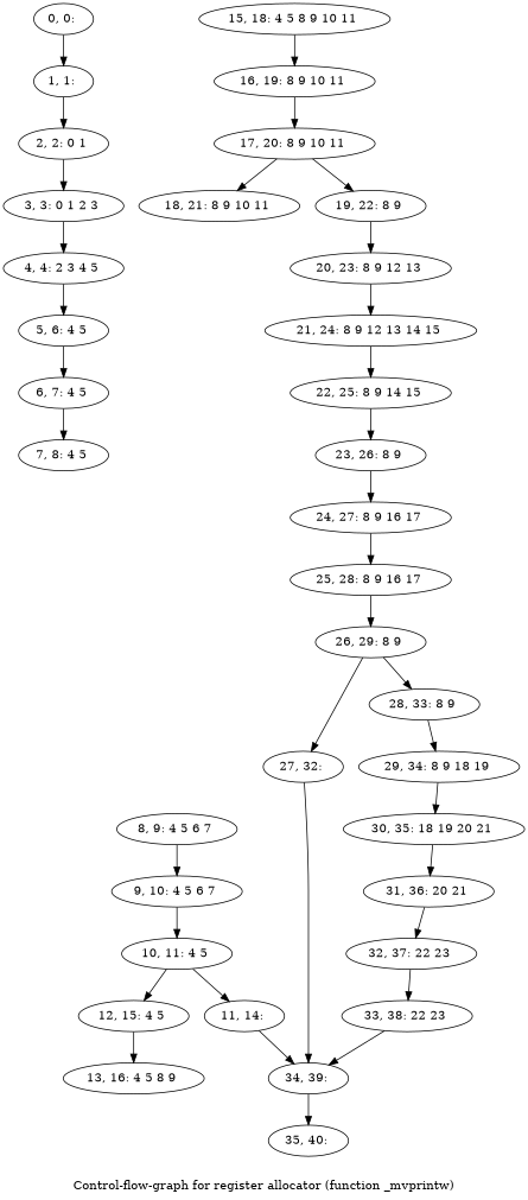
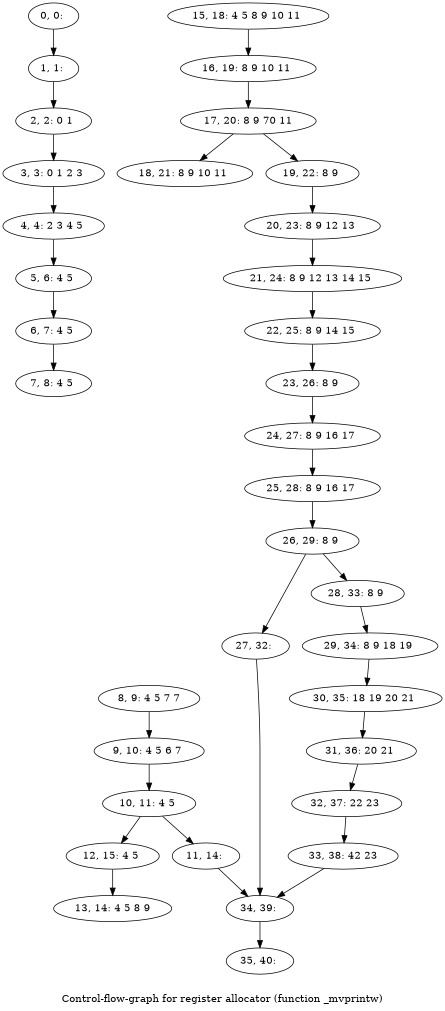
  digraph {
    label="Control-flow-graph for register allocator (function _mvprintw)"
    n1 [label="0, 0: "]
    n2 [label="1, 1: "]
    n3 [label="2, 2: 0 1 "]
    n4 [label="3, 3: 0 1 2 3 "]
    n5 [label="4, 4: 2 3 4 5 "]
    n6 [label="5, 6: 4 5 "]
    n7 [label="6, 7: 4 5 "]
    n8 [label="7, 8: 4 5 "]
-   n9 [label="8, 9: 4 5 6 7 "]
+   n9 [label="8, 9: 4 5 7 7"]
    n10 [label="9, 10: 4 5 6 7 "]
    n11 [label="10, 11: 4 5 "]
    n12 [label="11, 14: "]
    n13 [label="12, 15: 4 5 "]
    n14 [label="34, 39: "]
-   n15 [label="13, 16: 4 5 8 9 "]
+   n15 [label="13, 14: 4 5 8 9"]
    n16 [label="35, 40: "]
    n17 [label="15, 18: 4 5 8 9 10 11 "]
    n18 [label="16, 19: 8 9 10 11 "]
-   n19 [label="17, 20: 8 9 10 11 "]
+   n19 [label="17, 20: 8 9 70 11"]
    n20 [label="18, 21: 8 9 10 11 "]
    n21 [label="19, 22: 8 9 "]
    n22 [label="20, 23: 8 9 12 13 "]
    n23 [label="21, 24: 8 9 12 13 14 15 "]
    n24 [label="22, 25: 8 9 14 15 "]
    n25 [label="23, 26: 8 9 "]
    n26 [label="24, 27: 8 9 16 17 "]
    n27 [label="25, 28: 8 9 16 17 "]
    n28 [label="26, 29: 8 9 "]
    n29 [label="27, 32: "]
    n30 [label="28, 33: 8 9 "]
    n31 [label="29, 34: 8 9 18 19 "]
    n32 [label="30, 35: 18 19 20 21 "]
    n33 [label="31, 36: 20 21 "]
    n34 [label="32, 37: 22 23 "]
-   n35 [label="33, 38: 22 23 "]
+   n35 [label="33, 38: 42 23"]
    n1 -> n2
    n2 -> n3
    n3 -> n4
    n4 -> n5
    n5 -> n6
    n6 -> n7
    n7 -> n8
    n9 -> n10
    n10 -> n11
    n11 -> n12
    n11 -> n13
    n12 -> n14
    n13 -> n15
    n14 -> n16
    n17 -> n18
    n18 -> n19
    n19 -> n20
    n19 -> n21
    n21 -> n22
    n22 -> n23
    n23 -> n24
    n24 -> n25
    n25 -> n26
    n26 -> n27
    n27 -> n28
    n28 -> n29
    n28 -> n30
    n29 -> n14
    n30 -> n31
    n31 -> n32
    n32 -> n33
    n33 -> n34
    n34 -> n35
    n35 -> n14
  }
